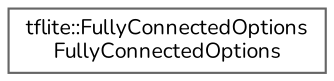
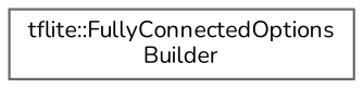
  digraph {
    rankdir=LR
    fontname=Nunito
-   n1 [color=grey40 fillcolor=white fontname=Nunito fontsize=10 height=0.2 label="tflite::FullyConnectedOptions\lFullyConnectedOptions" shape=box style=filled width=0.4]
+   n1 [color=grey40 fillcolor=white fontname=Nunito fontsize=10 height=0.2 label="tflite::FullyConnectedOptions\lBuilder" shape=box style=filled width=0.4]
  }
